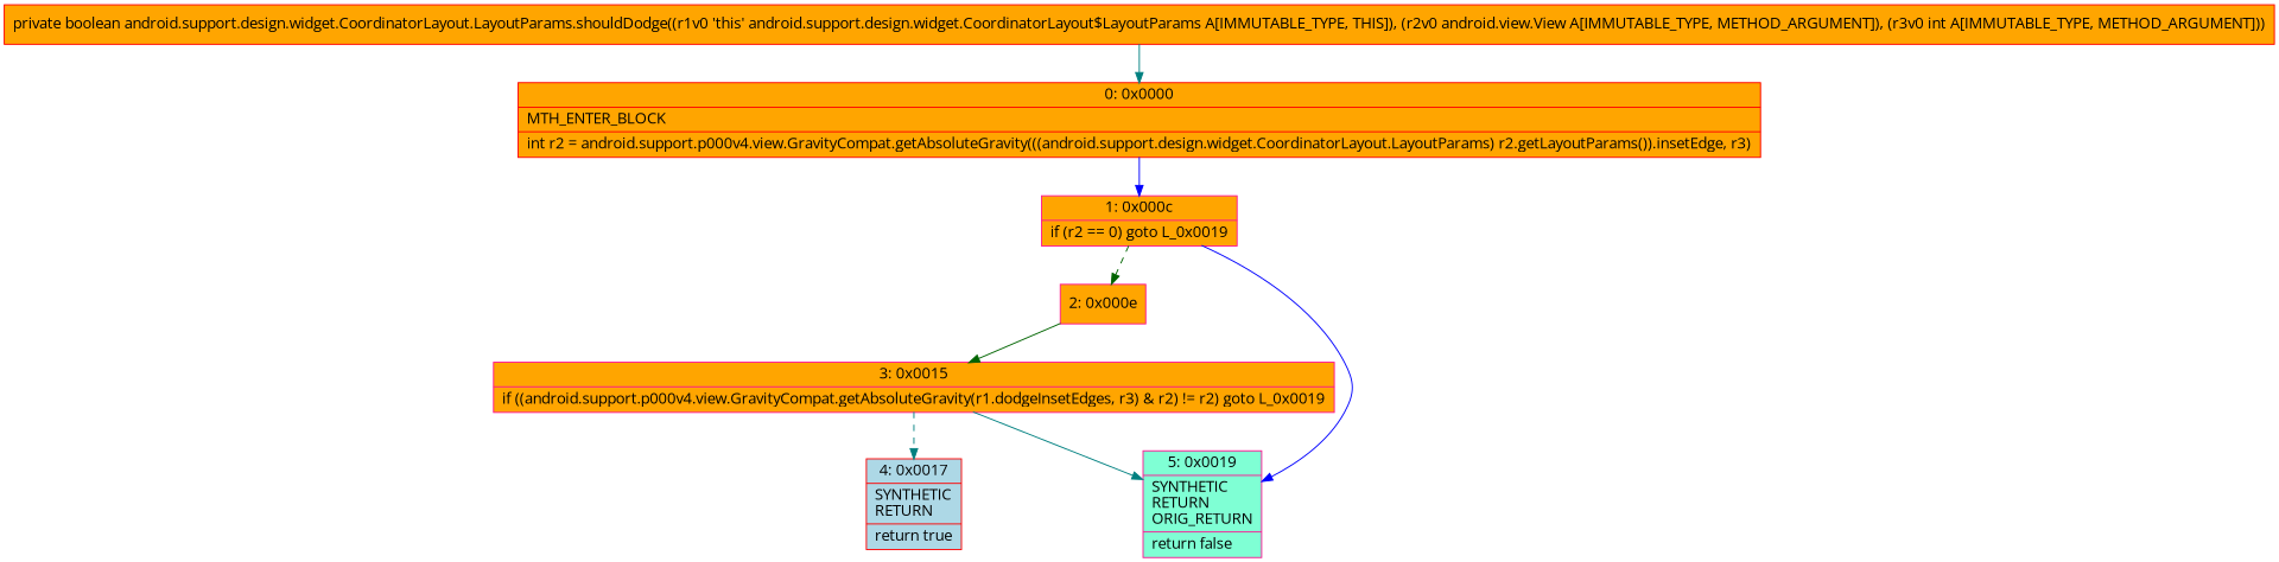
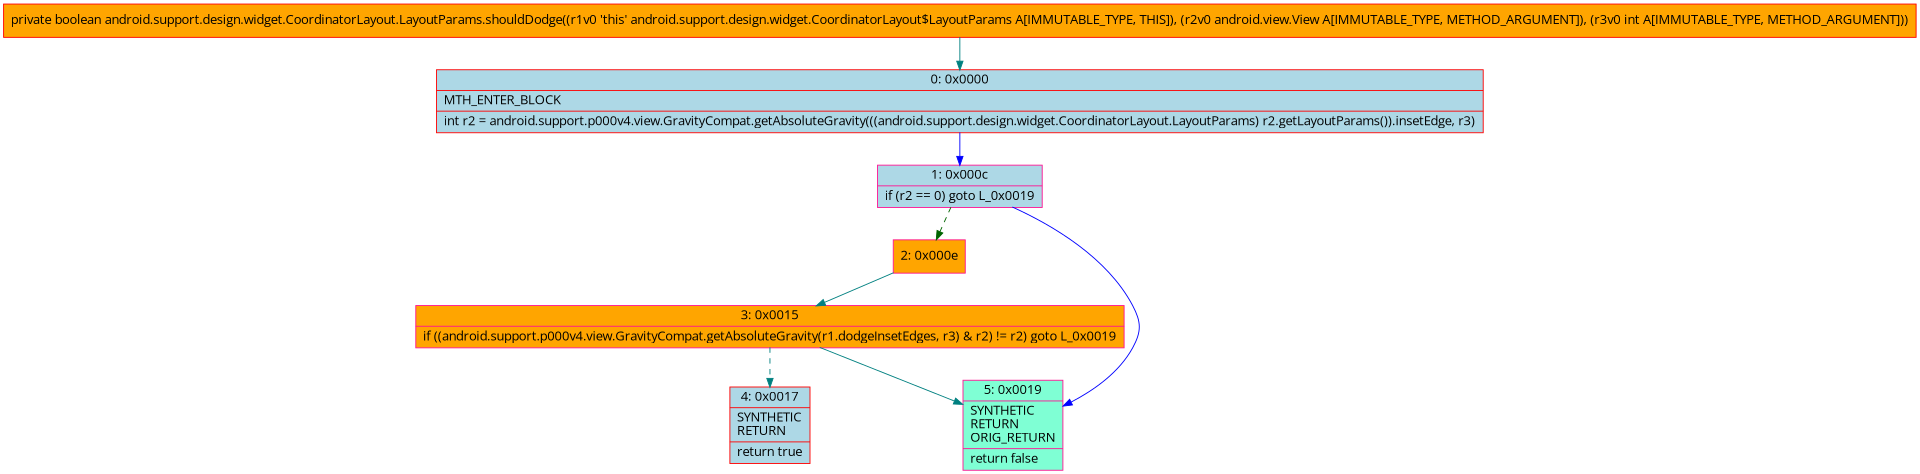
  digraph {
    fontname="Open Sans"
    node [color=deeppink fillcolor=orange fontname="Open Sans" shape=record style=filled]
    edge [color=teal fontname="Open Sans"]
-   n1 [color=red label="{0\:\ 0x0000|MTH_ENTER_BLOCK\l|int r2 = android.support.p000v4.view.GravityCompat.getAbsoluteGravity(((android.support.design.widget.CoordinatorLayout.LayoutParams) r2.getLayoutParams()).insetEdge, r3)\l}"]
-   n2 [label="{1\:\ 0x000c|if (r2 == 0) goto L_0x0019\l}"]
+   n1 [color=red fillcolor=lightblue label="{0\:\ 0x0000|MTH_ENTER_BLOCK\l|int r2 = android.support.p000v4.view.GravityCompat.getAbsoluteGravity(((android.support.design.widget.CoordinatorLayout.LayoutParams) r2.getLayoutParams()).insetEdge, r3)\l}"]
+   n2 [fillcolor=lightblue label="{1\:\ 0x000c|if (r2 == 0) goto L_0x0019\l}"]
    n3 [label="{2\:\ 0x000e}"]
    n4 [fillcolor=aquamarine label="{5\:\ 0x0019|SYNTHETIC\lRETURN\lORIG_RETURN\l|return false\l}"]
    n5 [label="{3\:\ 0x0015|if ((android.support.p000v4.view.GravityCompat.getAbsoluteGravity(r1.dodgeInsetEdges, r3) & r2) != r2) goto L_0x0019\l}"]
    n6 [color=red fillcolor=lightblue label="{4\:\ 0x0017|SYNTHETIC\lRETURN\l|return true\l}"]
    n7 [color=red label="{private boolean android.support.design.widget.CoordinatorLayout.LayoutParams.shouldDodge((r1v0 'this' android.support.design.widget.CoordinatorLayout$LayoutParams A[IMMUTABLE_TYPE, THIS]), (r2v0 android.view.View A[IMMUTABLE_TYPE, METHOD_ARGUMENT]), (r3v0 int A[IMMUTABLE_TYPE, METHOD_ARGUMENT])) }"]
    n1 -> n2 [color=blue]
    n2 -> n3 [color=darkgreen style=dashed]
    n2 -> n4 [color=blue]
-   n3 -> n5 [color=darkgreen]
+   n3 -> n5
    n5 -> n4
    n5 -> n6 [style=dashed]
    n7 -> n1
  }
